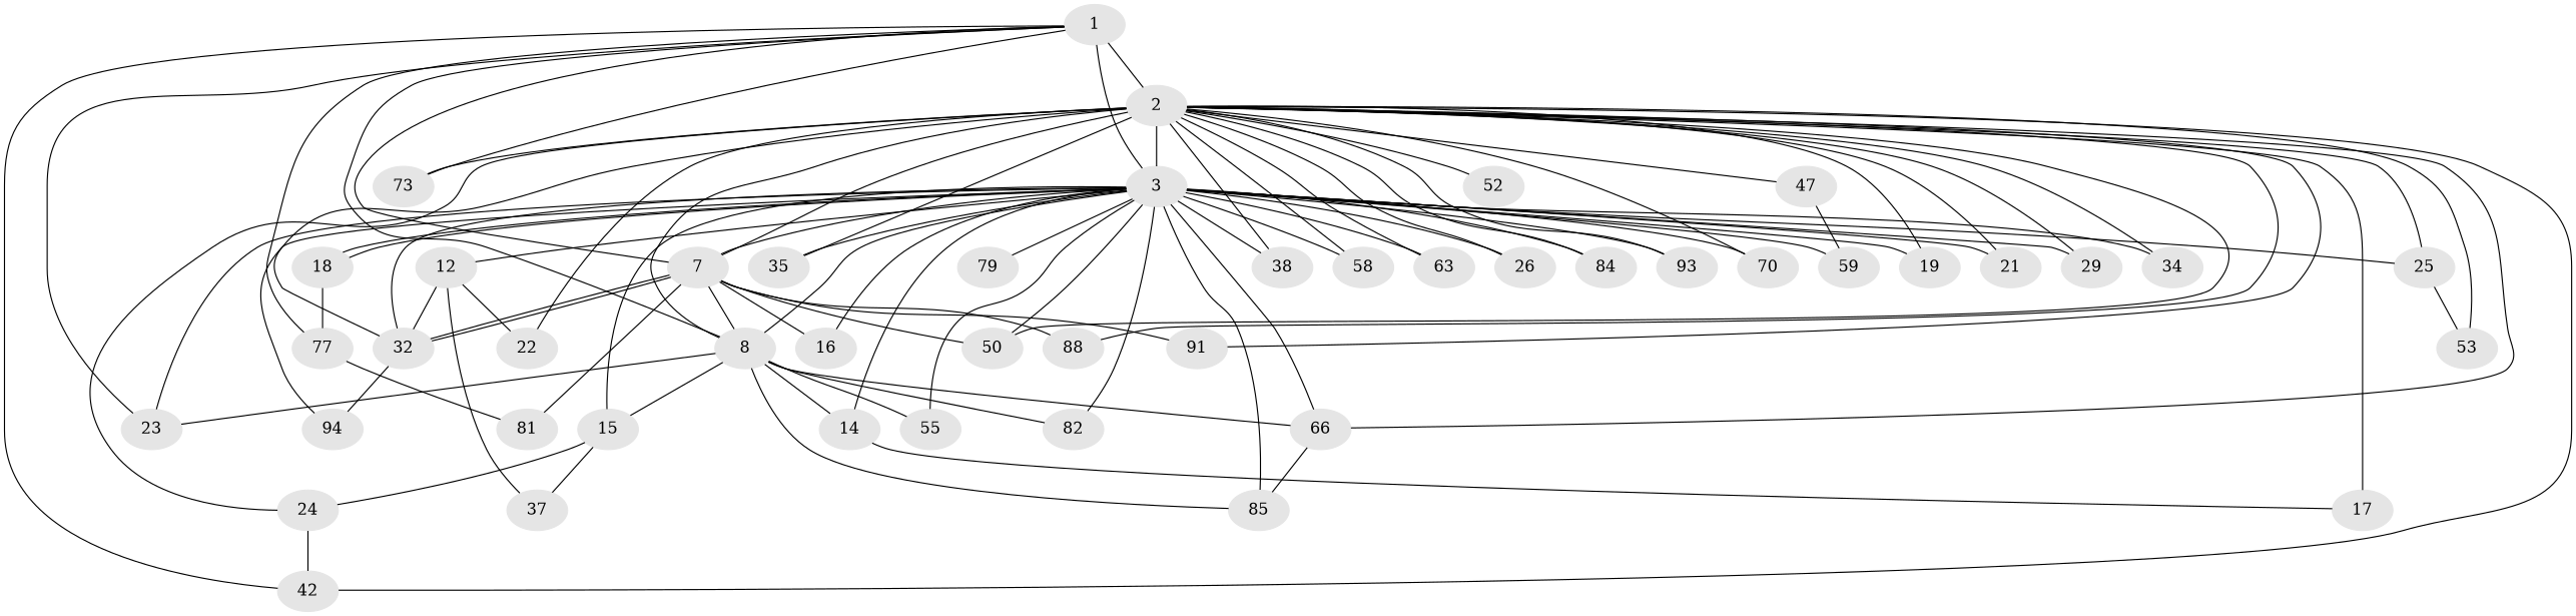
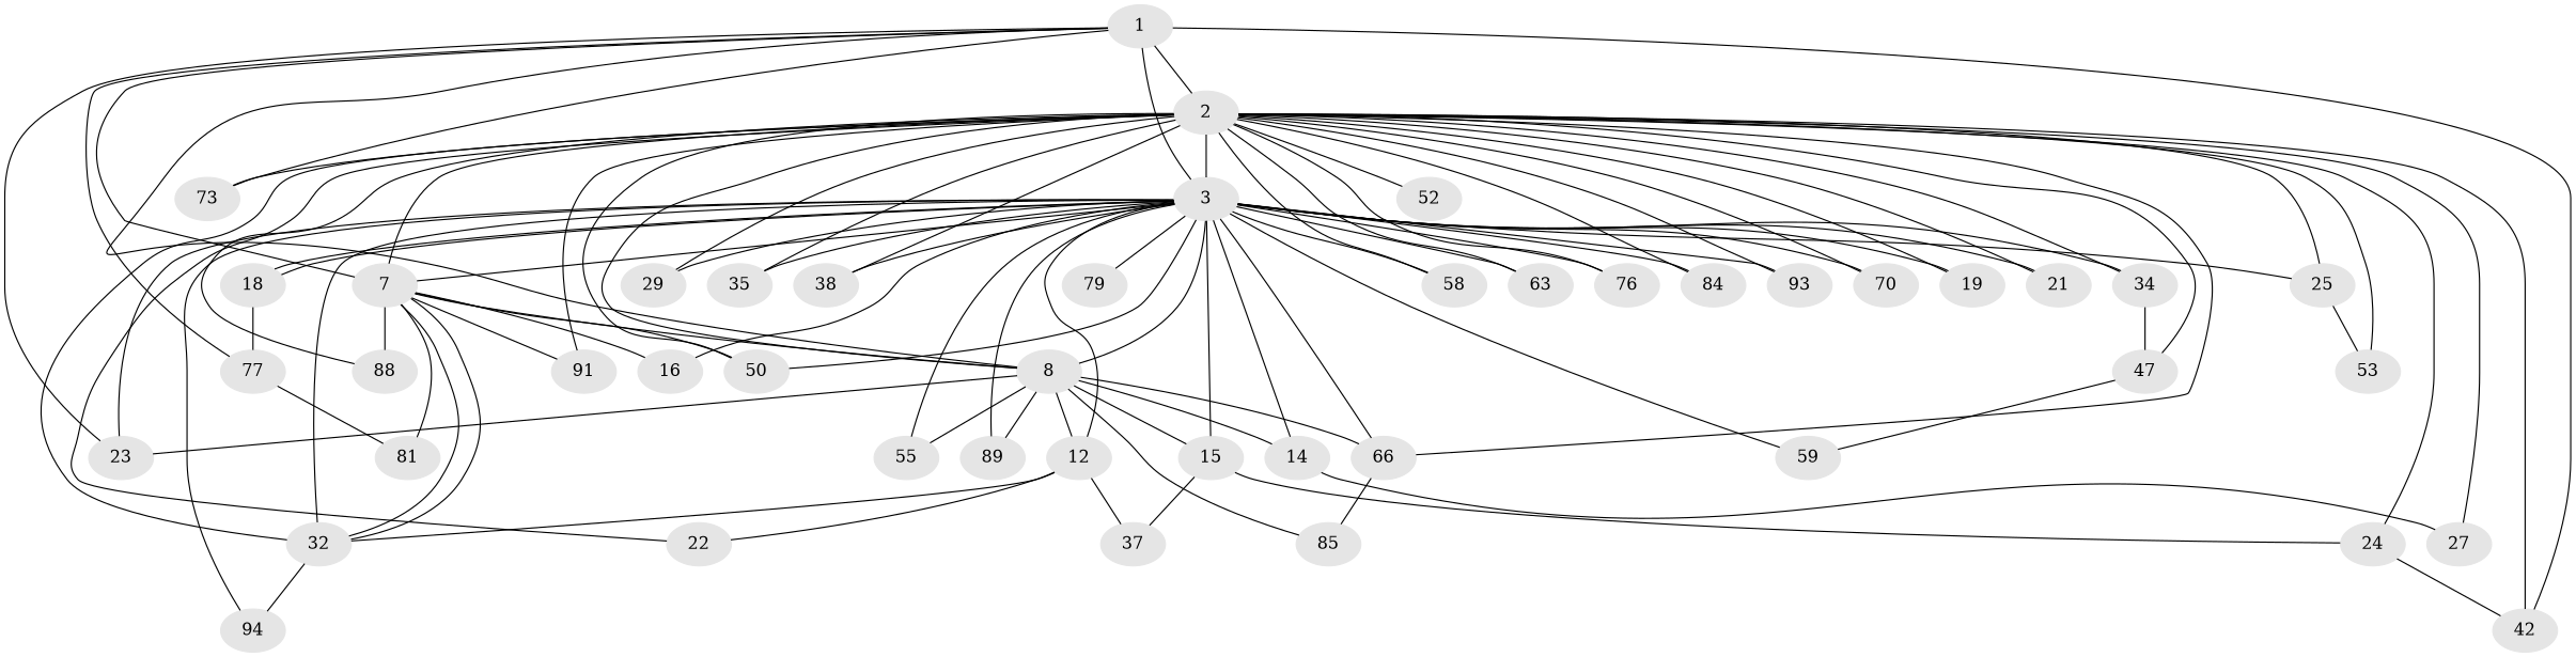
  graph {
    node [color=gray90 style=filled]
    2 [super="+98+101+96+30+5+11+26+28+83+43+60+89+31+36+49"]
    3 [super="+20+54+13+41+90+6+4+62"]
    7
    8 [super="+39"]
    42 [super="+110"]
    73
-   17 [super="+106"]
+   17 [super="+106" label=27]
    19
    21
    22
    24
    25
    29
    32 [super="+65+78+45"]
    34 [super="+72"]
    35 [super="+56"]
    38 [super="+74"]
    47
    50
    52
    53
    58
    63 [super="+64+92"]
    66 [super="+69"]
-   76 [label=26]
+   76
    84
    88
    91
    93
    70
    1
    23 [super="+95"]
    77
    16 [super="+107"]
    12
    14
    15
    18
    55
    59
    79
-   82
+   82 [label=89]
    85 [super="+104"]
    94
    81
    37
    2 -- 3 [weight=31]
    2 -- 7 [weight=4]
    2 -- 8 [weight=5]
    2 -- 42
    2 -- 73
    2 -- 17 [weight=2]
    2 -- 19
    2 -- 21
    2 -- 22
    2 -- 24
    2 -- 25
    2 -- 29
    2 -- 32
    2 -- 34
    2 -- 35 [weight=2]
    2 -- 38
    2 -- 47
    2 -- 50 [weight=2]
    2 -- 52 [weight=2]
    2 -- 53 [weight=2]
    2 -- 58
    2 -- 63 [weight=2]
    2 -- 66 [weight=2]
    2 -- 76
    2 -- 84
    2 -- 88
    2 -- 91
    2 -- 93
    2 -- 70
    3 -- 7 [weight=7]
    3 -- 8 [weight=7]
    3 -- 19 [weight=2]
    3 -- 21 [weight=2]
    3 -- 25 [weight=3]
    3 -- 29
    3 -- 32 [weight=2]
    3 -- 34 [weight=2]
    3 -- 35
    3 -- 38 [weight=2]
    3 -- 50
    3 -- 58 [weight=2]
    3 -- 63 [weight=3]
    3 -- 66
    3 -- 76 [weight=2]
    3 -- 84
    3 -- 93
    3 -- 70 [weight=2]
    3 -- 23
    3 -- 16
    3 -- 12
    3 -- 14
    3 -- 15
    3 -- 18
    3 -- 18
    3 -- 55
    3 -- 59
    3 -- 79 [weight=2]
    3 -- 82
-   3 -- 85
    3 -- 94
    7 -- 8
    7 -- 32
    7 -- 32
    7 -- 50
    7 -- 88
    7 -- 91
    7 -- 16
    7 -- 81
    8 -- 66
    8 -- 23
+   8 -- 12
    8 -- 14
    8 -- 15
    8 -- 55
    8 -- 82
    8 -- 85
    24 -- 42
    25 -- 53
    32 -- 94
+   34 -- 47
    47 -- 59
    66 -- 85
    1 -- 2 [weight=6]
    1 -- 3 [weight=4]
    1 -- 7
    1 -- 8
    1 -- 42
    1 -- 73
    1 -- 23
    1 -- 77
    77 -- 81
    12 -- 22
    12 -- 32
    12 -- 37
    14 -- 17
    15 -- 24
    15 -- 37
    18 -- 77
  }
